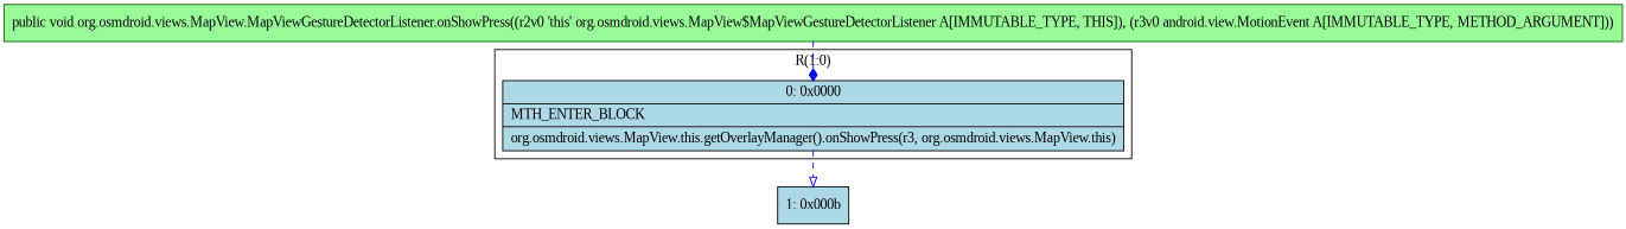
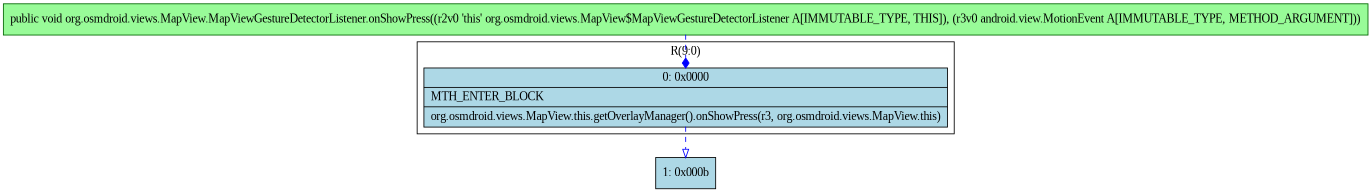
  digraph {
    fontname="Liberation Serif"
    node [color=black shape=record style=filled fillcolor=lightblue fontname="Liberation Serif"]
    edge [color=blue style=dashed fontname="Liberation Serif"]
    n1 [label="{0\:\ 0x0000|MTH_ENTER_BLOCK\l|org.osmdroid.views.MapView.this.getOverlayManager().onShowPress(r3, org.osmdroid.views.MapView.this)\l}"]
    n2 [label="{1\:\ 0x000b}"]
    n3 [label="{public void org.osmdroid.views.MapView.MapViewGestureDetectorListener.onShowPress((r2v0 'this' org.osmdroid.views.MapView$MapViewGestureDetectorListener A[IMMUTABLE_TYPE, THIS]), (r3v0 android.view.MotionEvent A[IMMUTABLE_TYPE, METHOD_ARGUMENT])) }" fillcolor=palegreen color=darkgreen]
    subgraph cluster_1 {
-     label="R(1:0)"
+     label="R(9:0)"
      n1
    }
    n1 -> n2 [arrowhead=onormal]
    n3 -> n1 [arrowhead=diamond]
  }
